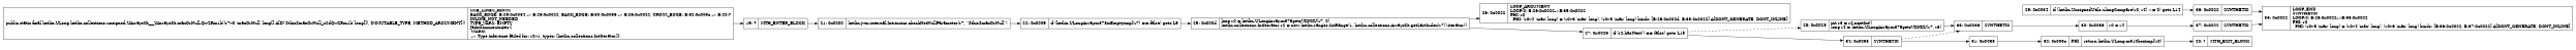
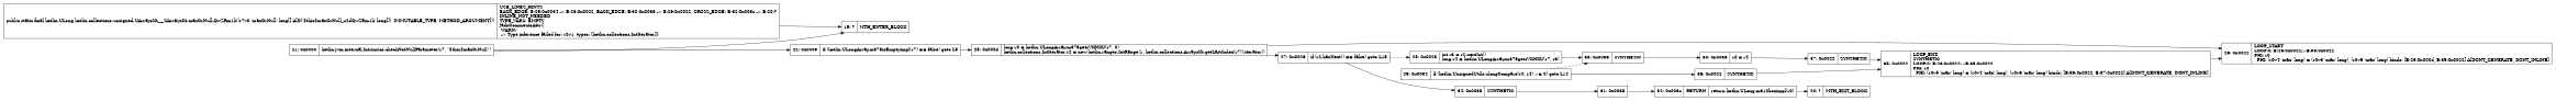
  digraph {
    rankdir=LR
    node [shape=record]
    n1 [label="{19\:\ ?|MTH_ENTER_BLOCK\l}"]
    n2 [label="{21\:\ 0x0000|kotlin.jvm.internal.Intrinsics.checkNotNullParameter(r7, \"$this$maxOrNull\")\l}"]
    n3 [label="{22\:\ 0x0009|if (kotlin.ULongArray.m378isEmptyimpl(r7) == false) goto L5\l}"]
    n4 [label="{25\:\ 0x000d|long r0 = kotlin.ULongArray.m375getsVKNKU(r7, 0)\lkotlin.collections.IntIterator r2 = new kotlin.ranges.IntRange(1, kotlin.collections.ArraysKt.getLastIndex(r7)).iterator()\l}"]
-   n5 [label="{26\:\ 0x0022|LOOP_ARGUMENT\lLOOP:0: B:26:0x0022\-\>B:35:0x0022\lPHI: r0 \l  PHI: (r0v4 'max' long) = (r0v3 'max' long), (r0v5 'max' long) binds: [B:25:0x000d, B:35:0x0022] A[DONT_GENERATE, DONT_INLINE]\l}"]
+   n5 [label="{26\:\ 0x0022|LOOP_START\lLOOP:0: B:26:0x0022\-\>B:35:0x0022\lPHI: r0 \l  PHI: (r0v4 'max' long) = (r0v3 'max' long), (r0v5 'max' long) binds: [B:25:0x000d, B:35:0x0022] A[DONT_GENERATE, DONT_INLINE]\l}"]
    n6 [label="{27\:\ 0x0026|if (r2.hasNext() == false) goto L15\l}"]
    n7 [label="{20\:\ ?|MTH_EXIT_BLOCK\l}"]
    n8 [label="{28\:\ 0x0028|int r3 = r2.nextInt()\llong r4 = kotlin.ULongArray.m375getsVKNKU(r7, r3)\l}"]
    n9 [label="{34\:\ 0x0038|SYNTHETIC\l}"]
    n10 [label="{33\:\ 0x0036|SYNTHETIC\l}"]
    n11 [label="{31\:\ 0x0038}"]
    n12 [label="{29\:\ 0x0034|if (kotlin.UnsignedUtils.ulongCompare(r0, r4) \>= 0) goto L14\l}"]
    n13 [label="{36\:\ 0x0022|SYNTHETIC\l}"]
    n14 [label="{30\:\ 0x0036|r0 = r4\l}"]
    n15 [label="{35\:\ 0x0022|LOOP_END\lSYNTHETIC\lLOOP:0: B:26:0x0022\-\>B:35:0x0022\lPHI: r0 \l  PHI: (r0v5 'max' long) = (r0v4 'max' long), (r0v6 'max' long) binds: [B:36:0x0022, B:37:0x0022] A[DONT_GENERATE, DONT_INLINE]\l}"]
    n16 [label="{37\:\ 0x0022|SYNTHETIC\l}"]
-   n17 [label="{32\:\ 0x003c|PHI\l|return kotlin.ULong.m310boximpl(r0)\l}"]
+   n17 [label="{32\:\ 0x003c|RETURN\l|return kotlin.ULong.m310boximpl(r0)\l}"]
    n18 [label="{public static final kotlin.ULong kotlin.collections.unsigned.UArraysKt___UArraysKt.maxOrNull\-QwZRm1k((r7v0 'maxOrNull' long[] A[D('$this$maxOrNull_u2dQwZRm1k' long[]), IMMUTABLE_TYPE, METHOD_ARGUMENT]))  | USE_LINES_HINTS\lBACK_EDGE: B:29:0x0034 \-\> B:26:0x0022, BACK_EDGE: B:30:0x0036 \-\> B:26:0x0022, CROSS_EDGE: B:32:0x003c \-\> B:20:?\lINLINE_NOT_NEEDED\lTYPE_VARS: EMPTY\lJadxCommentsAttr\{\l WARN: \l \-\> Type inference failed for: r2v1, types: [kotlin.collections.IntIterator]\}\l}"]
-   n1 -> n2
+   n2 -> n1
    n2 -> n3
    n3 -> n4
    n4 -> n5
    n4 -> n6
    n6 -> n8 [style=dashed]
    n6 -> n9
    n8 -> n10
    n9 -> n11
    n10 -> n14
    n11 -> n17
-   n9 -> n10 [style=dashed]
+   n12 -> n10 [style=dashed]
    n12 -> n13
    n13 -> n15
    n14 -> n16
+   n15 -> n5
    n16 -> n15
    n17 -> n7
    n18 -> n1
  }
